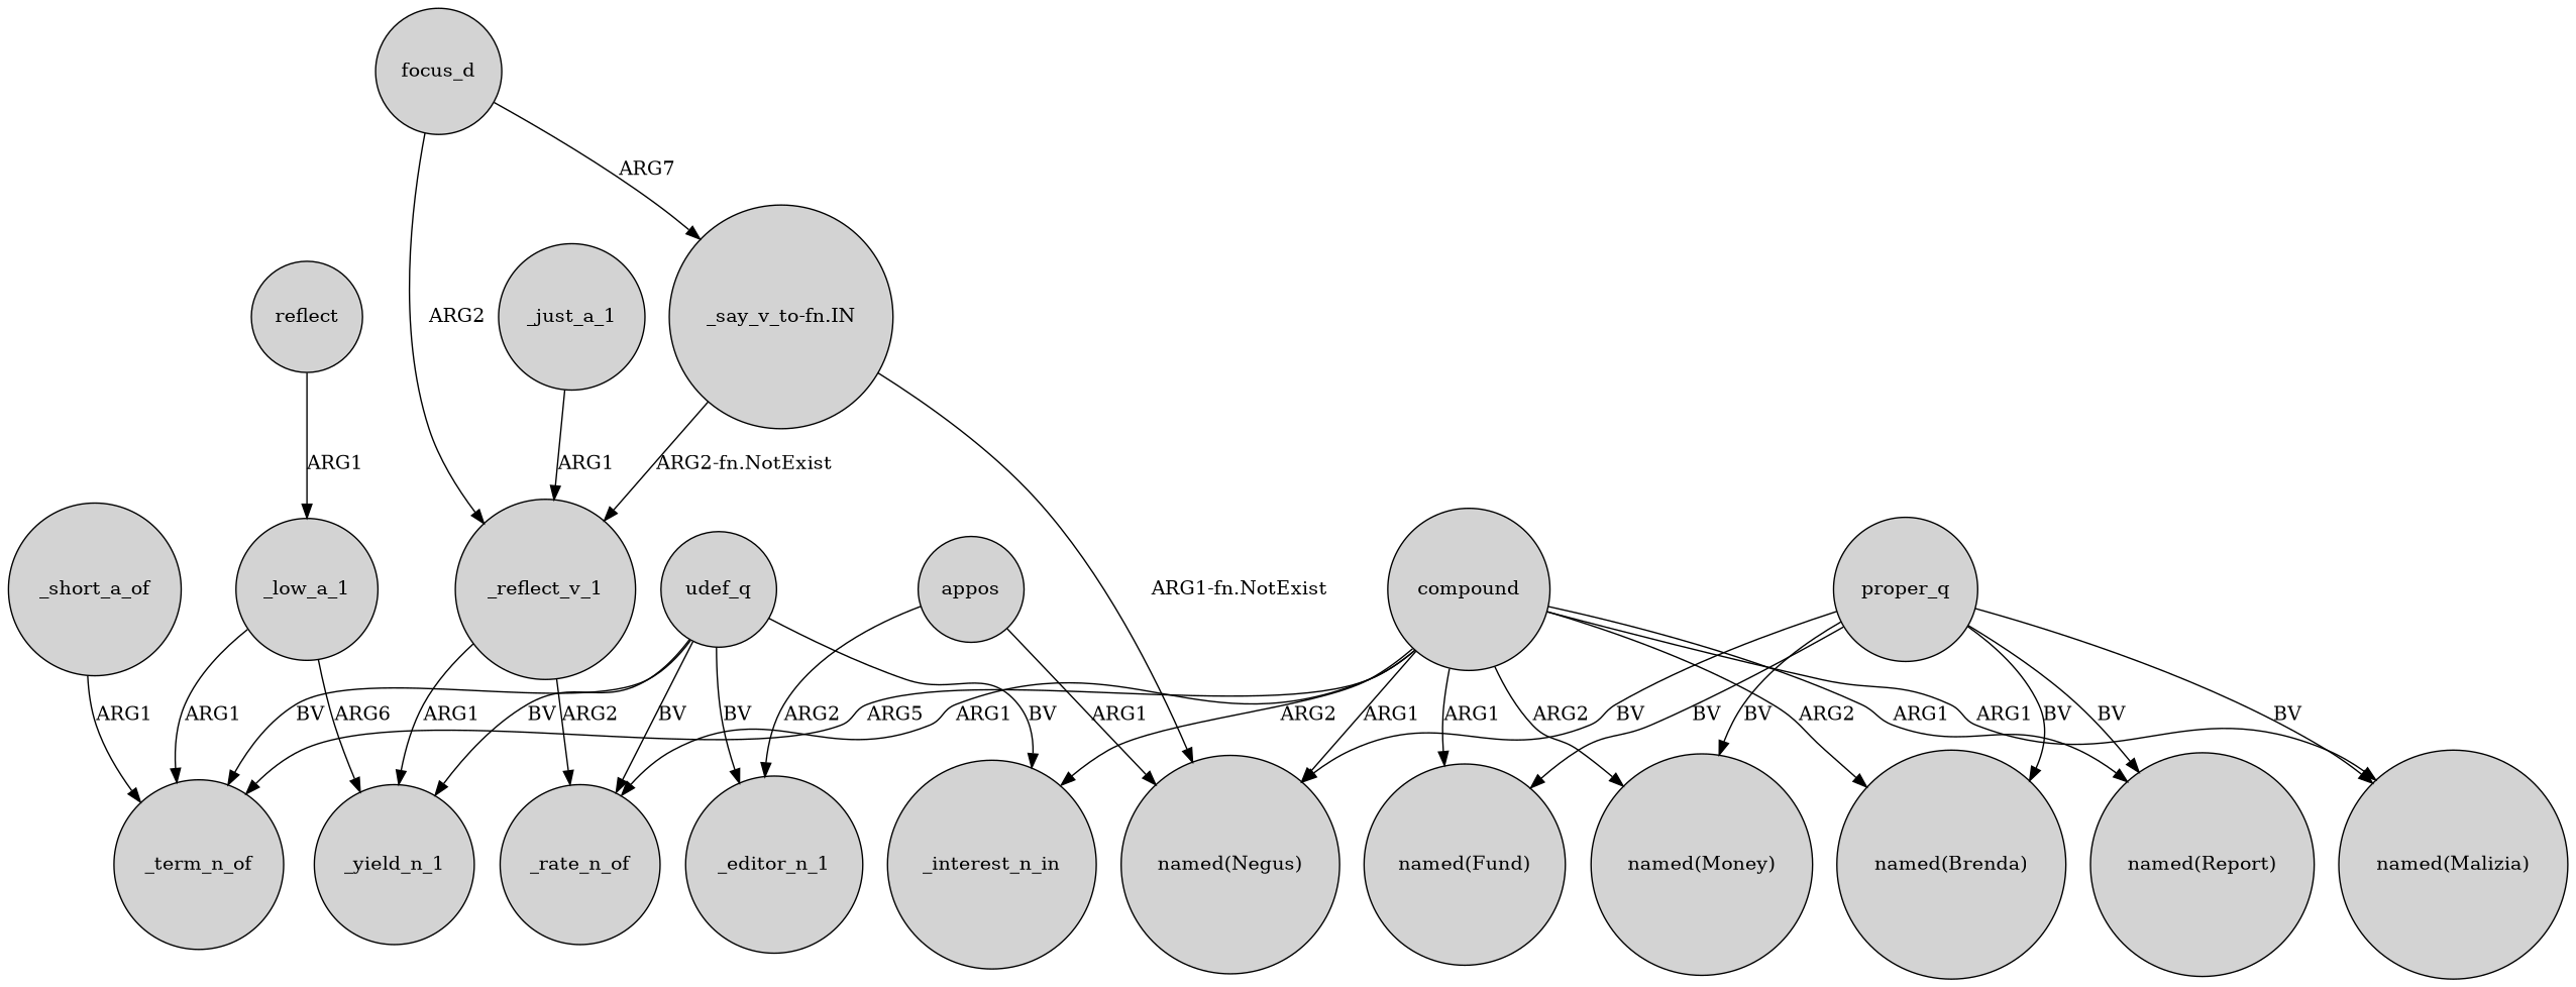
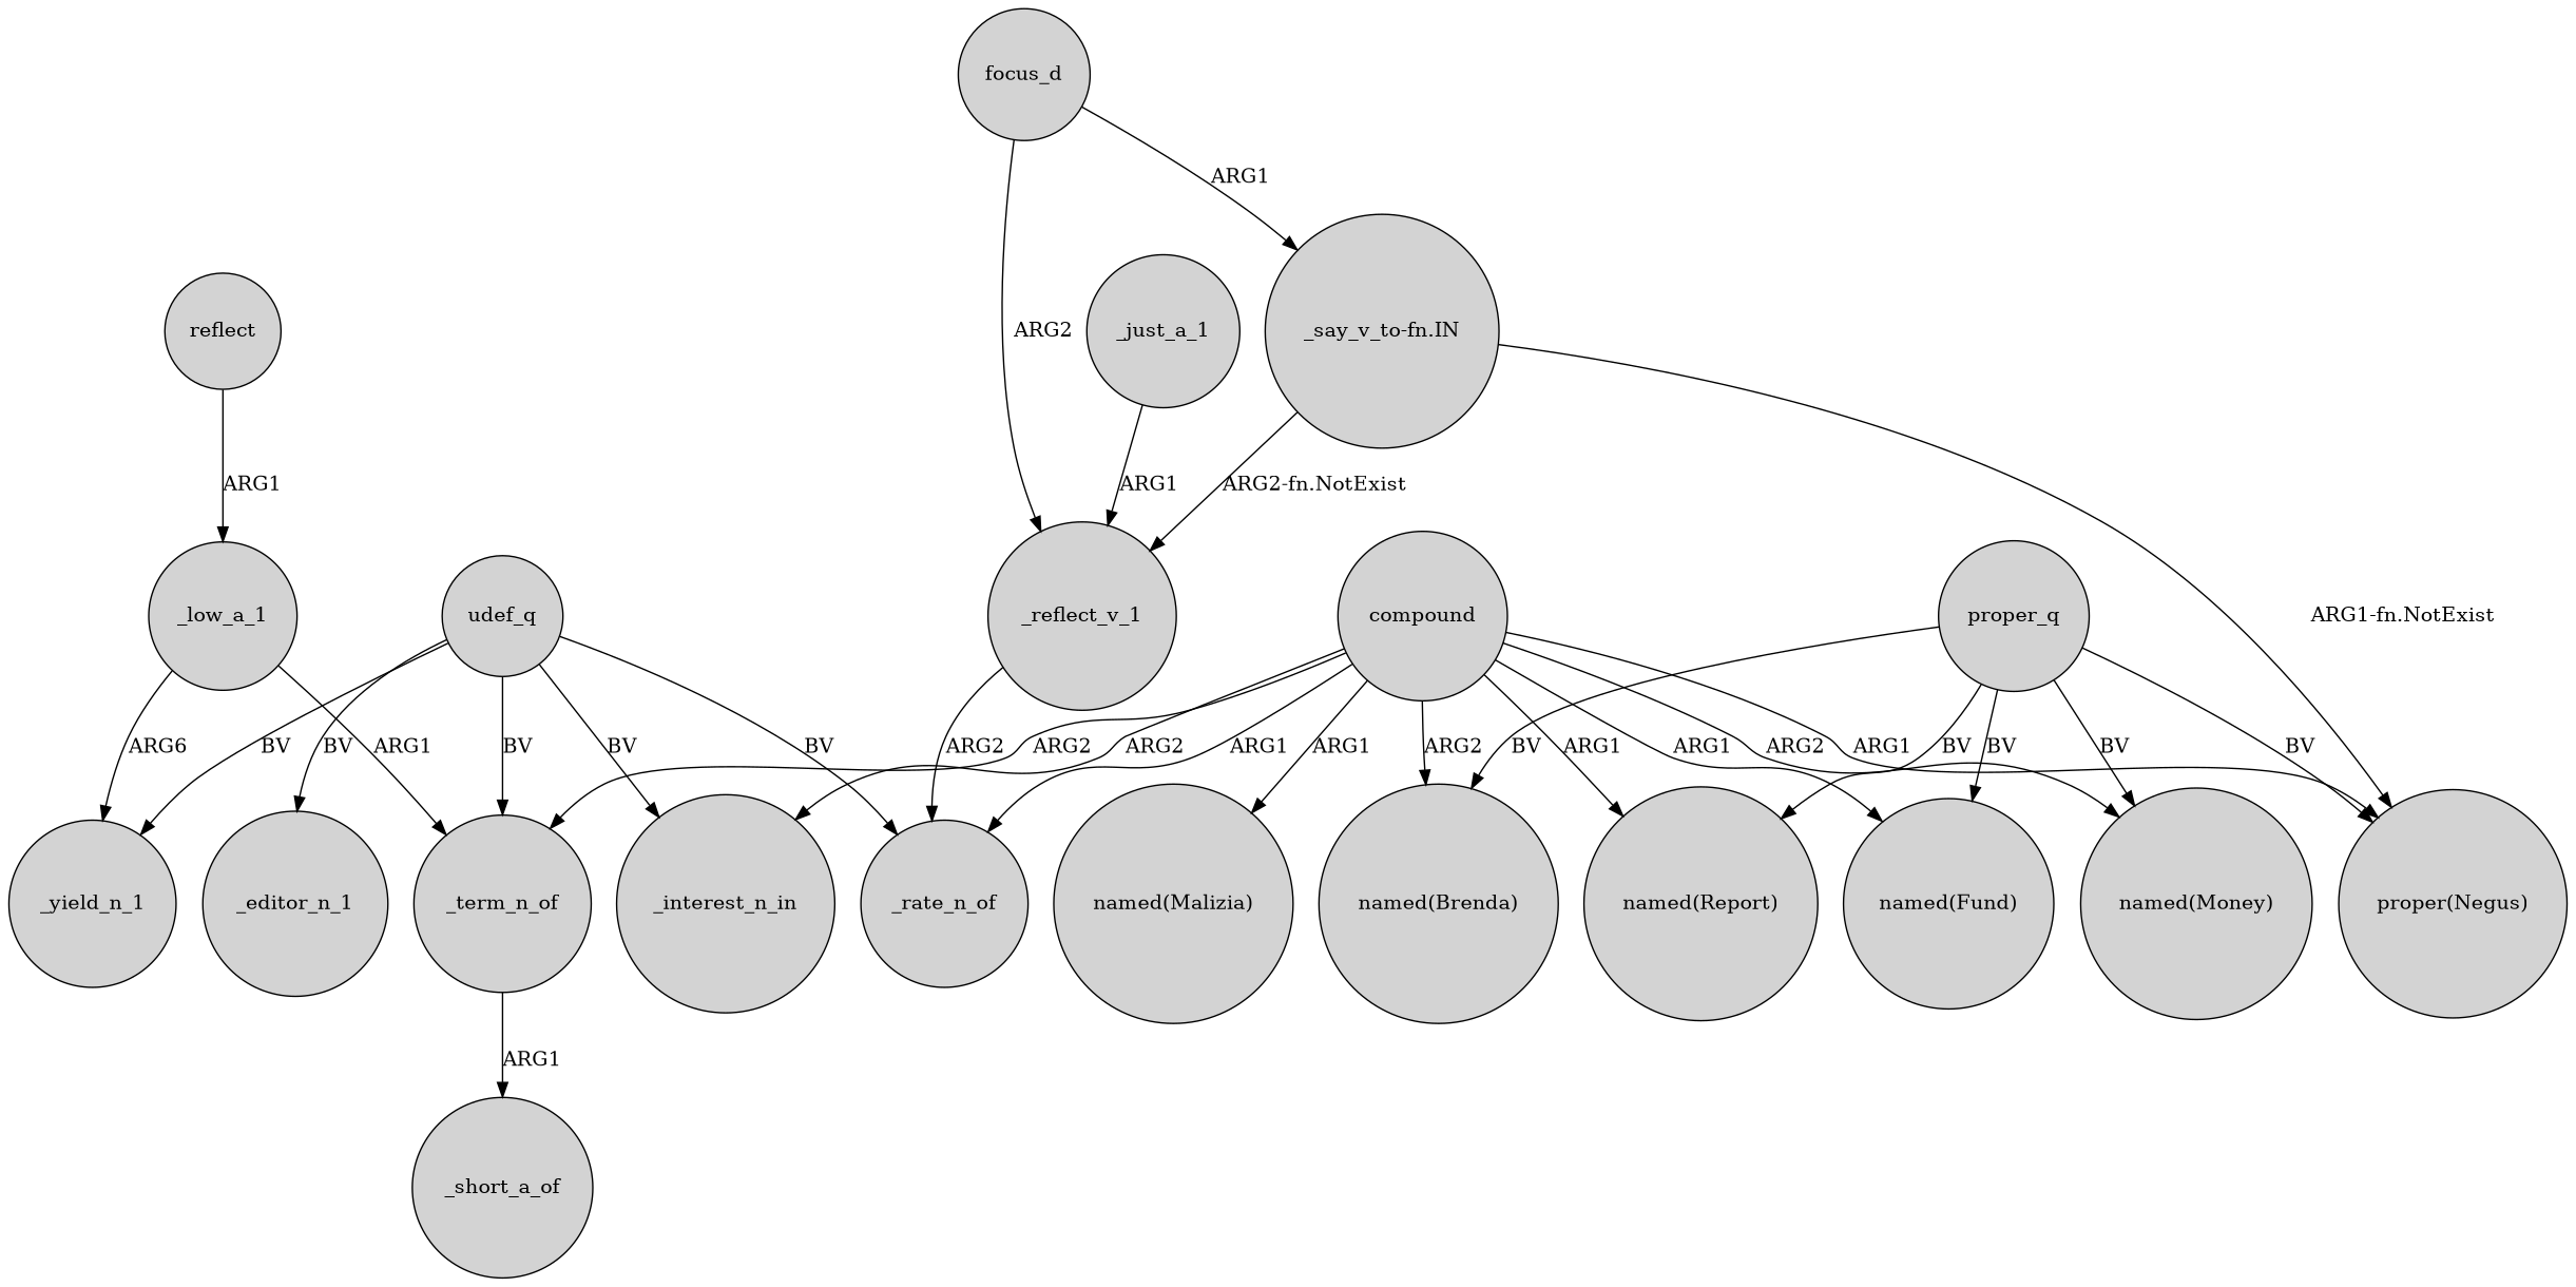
  digraph {
    node [shape=circle style=filled]
-   appos
    _editor_n_1
-   "named(Negus)"
+   "named(Negus)" [label="proper(Negus)"]
    compound
    "named(Report)"
    _term_n_of
    "named(Malizia)"
    "named(Fund)"
    _rate_n_of
    "named(Money)"
    _interest_n_in
    "named(Brenda)"
    "_say_v_to-fn.IN"
    _reflect_v_1
    _yield_n_1
    _short_a_of
    proper_q
    udef_q
    focus_d
    _low_a_1
    _just_a_1
    n22 [label=reflect]
-   appos -> _editor_n_1 [label=ARG2]
-   appos -> "named(Negus)" [label=ARG1]
    compound -> "named(Negus)" [label=ARG1]
    compound -> "named(Report)" [label=ARG1]
-   compound -> _term_n_of [label=ARG5]
+   compound -> _term_n_of [label=ARG2]
    compound -> "named(Malizia)" [label=ARG1]
    compound -> "named(Fund)" [label=ARG1]
    compound -> _rate_n_of [label=ARG1]
    compound -> "named(Money)" [label=ARG2]
    compound -> _interest_n_in [label=ARG2]
    compound -> "named(Brenda)" [label=ARG2]
    "_say_v_to-fn.IN" -> "named(Negus)" [label="ARG1-fn.NotExist"]
    "_say_v_to-fn.IN" -> _reflect_v_1 [label="ARG2-fn.NotExist"]
    _reflect_v_1 -> _rate_n_of [label=ARG2]
-   _reflect_v_1 -> _yield_n_1 [label=ARG1]
-   _short_a_of -> _term_n_of [label=ARG1]
+   _term_n_of -> _short_a_of [label=ARG1]
    proper_q -> "named(Negus)" [label=BV]
    proper_q -> "named(Report)" [label=BV]
-   proper_q -> "named(Malizia)" [label=BV]
    proper_q -> "named(Fund)" [label=BV]
    proper_q -> "named(Money)" [label=BV]
    proper_q -> "named(Brenda)" [label=BV]
    udef_q -> _editor_n_1 [label=BV]
    udef_q -> _term_n_of [label=BV]
    udef_q -> _rate_n_of [label=BV]
    udef_q -> _interest_n_in [label=BV]
    udef_q -> _yield_n_1 [label=BV]
-   focus_d -> "_say_v_to-fn.IN" [label=ARG7]
+   focus_d -> "_say_v_to-fn.IN" [label=ARG1]
    focus_d -> _reflect_v_1 [label=ARG2]
    _low_a_1 -> _term_n_of [label=ARG1]
    _low_a_1 -> _yield_n_1 [label=ARG6]
    _just_a_1 -> _reflect_v_1 [label=ARG1]
    n22 -> _low_a_1 [label=ARG1]
  }
